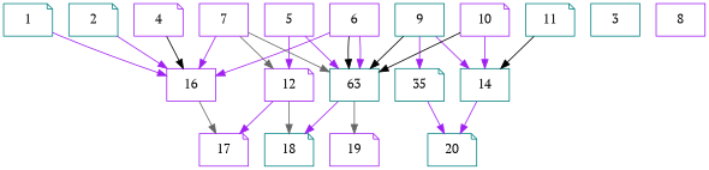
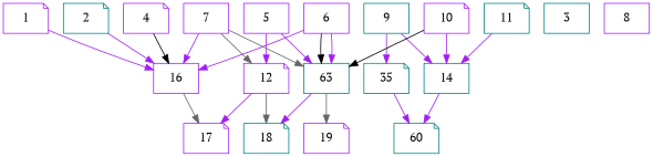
  digraph {
    fontname="PT Serif"
    node [alpha=0.15 color=teal fontname="PT Serif" shape=note]
    edge [color=purple fontname="PT Serif"]
-   1 [alpha=0.03 expect_size=48547840]
+   1 [alpha=0.03 color=purple expect_size=48547840]
    16 [alpha=0.09 color=purple expect_size=13839360 shape=box]
    17 [alpha=0.04 color=purple expect_size=46094336]
    2 [expect_size=10618880]
    3 [alpha=0.17 expect_size=30387200 shape=box]
    4 [alpha=0.07 color=purple expect_size=25911296]
    5 [alpha=0.06 color=purple expect_size=26319872 shape=box]
    12 [alpha=0.09 color=purple expect_size=51103744]
    n9 [expect_size=38685696 label=63 shape=box]
    18 [alpha=0.18 expect_size=33593344]
    19 [alpha=0.10 color=purple expect_size=39997440]
    6 [alpha=0.14 color=purple expect_size=22144000 shape=box]
    7 [color=purple expect_size=5345280 shape=box]
    8 [alpha=0.03 color=purple expect_size=8795136 shape=box]
    9 [alpha=0.16 expect_size=36560896 shape=box]
    14 [alpha=0.06 expect_size=30880768 shape=box]
    n17 [expect_size=47193088 label=35]
-   20 [alpha=0.17 expect_size=30910464]
+   20 [alpha=0.17 expect_size=30910464 label=60]
    10 [alpha=0.18 color=purple expect_size=32184320]
    11 [alpha=0.02 expect_size=43904000]
    1 -> 16
    16 -> 17 [color=gray40]
    2 -> 16
    4 -> 16 [color=black]
    5 -> 12
    5 -> n9
    12 -> 17
    12 -> 18 [color=gray40]
    n9 -> 18
    n9 -> 19 [color=gray40]
    6 -> 16
    6 -> n9 [color=black]
    6 -> n9
    7 -> 16
    7 -> 12 [color=gray40]
    7 -> n9 [color=gray40]
-   9 -> n9 [color=black]
    9 -> 14
    9 -> n17
    14 -> 20
    n17 -> 20
    10 -> n9 [color=black]
    10 -> 14
-   11 -> 14 [color=black]
+   11 -> 14
  }
